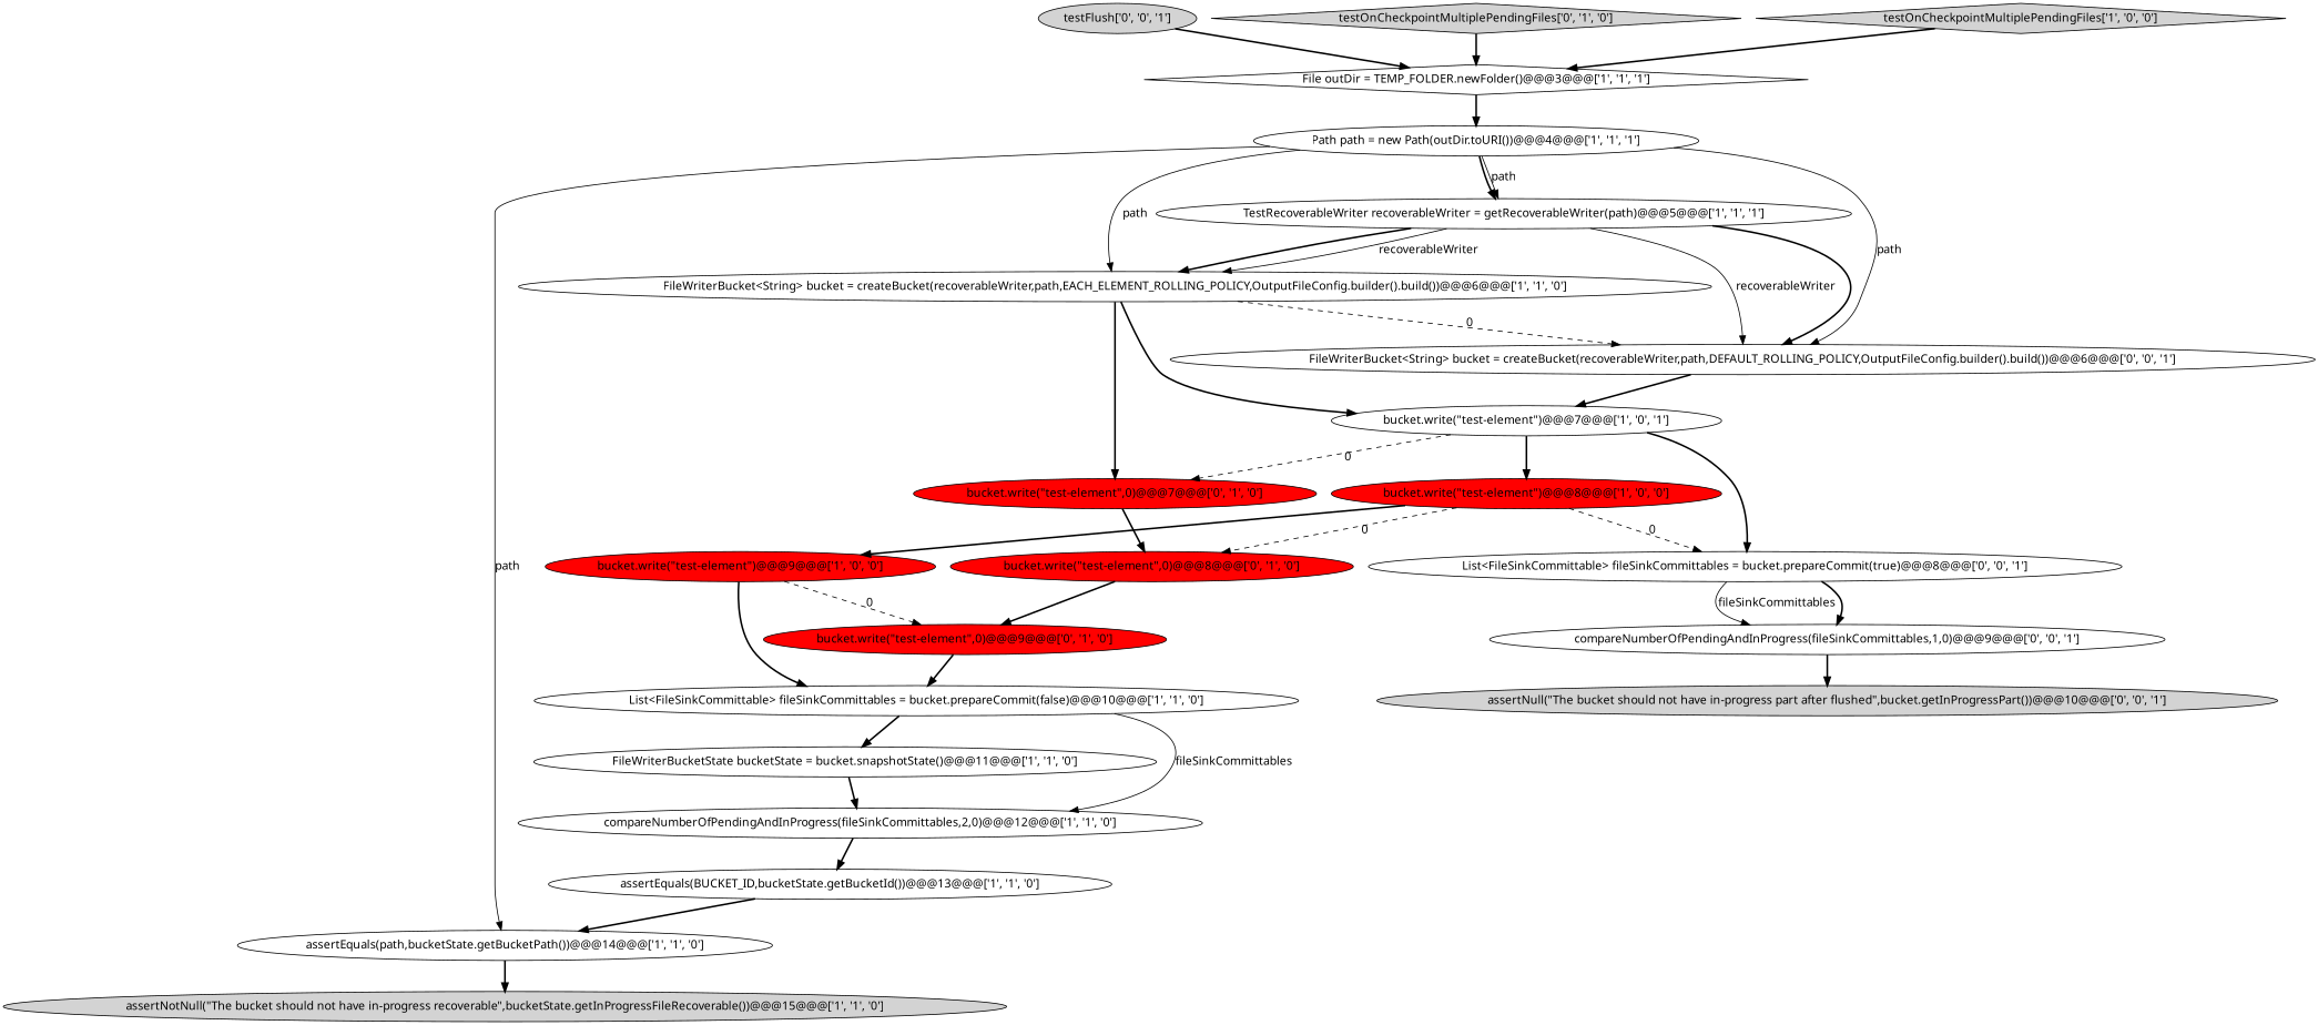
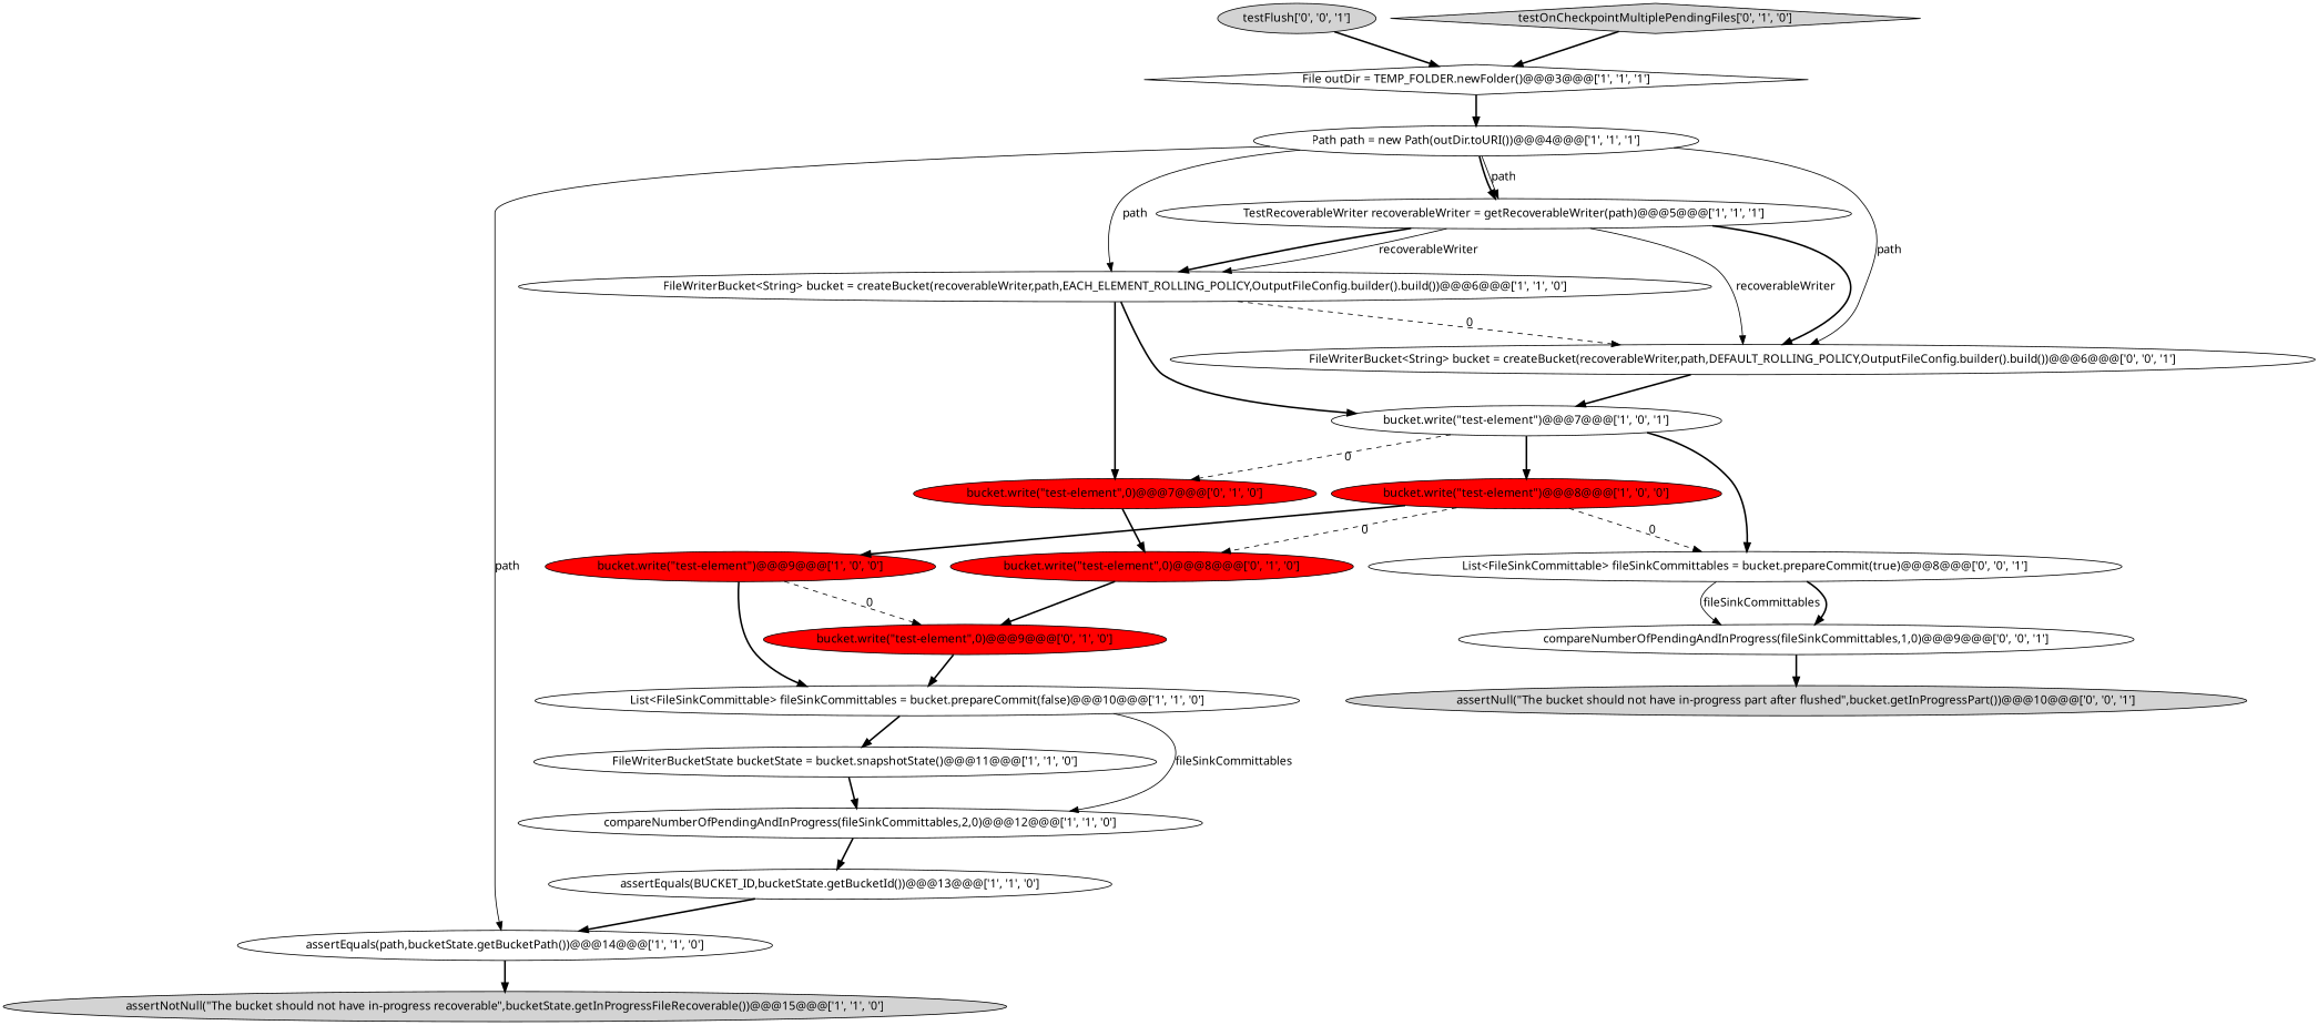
  digraph {
    fontname="Noto Sans"
    node [fillcolor=white fontname="Noto Sans" shape=ellipse style=filled]
    edge [fontname="Noto Sans" style=bold]
    n1 [fillcolor=red label="bucket.write(\"test-element\")@@@9@@@['1', '0', '0']"]
    n2 [fillcolor=red label="bucket.write(\"test-element\",0)@@@9@@@['0', '1', '0']"]
    n3 [label="List<FileSinkCommittable> fileSinkCommittables = bucket.prepareCommit(false)@@@10@@@['1', '1', '0']"]
    n4 [label="FileWriterBucketState bucketState = bucket.snapshotState()@@@11@@@['1', '1', '0']"]
    n5 [label="compareNumberOfPendingAndInProgress(fileSinkCommittables,2,0)@@@12@@@['1', '1', '0']"]
    n6 [fillcolor=lightgray label="assertNull(\"The bucket should not have in-progress part after flushed\",bucket.getInProgressPart())@@@10@@@['0', '0', '1']"]
    n7 [label="assertEquals(BUCKET_ID,bucketState.getBucketId())@@@13@@@['1', '1', '0']"]
    n8 [label="assertEquals(path,bucketState.getBucketPath())@@@14@@@['1', '1', '0']"]
    n9 [fillcolor=lightgray label="assertNotNull(\"The bucket should not have in-progress recoverable\",bucketState.getInProgressFileRecoverable())@@@15@@@['1', '1', '0']"]
    n10 [label="TestRecoverableWriter recoverableWriter = getRecoverableWriter(path)@@@5@@@['1', '1', '1']"]
    n11 [label="FileWriterBucket<String> bucket = createBucket(recoverableWriter,path,EACH_ELEMENT_ROLLING_POLICY,OutputFileConfig.builder().build())@@@6@@@['1', '1', '0']"]
    n12 [label="FileWriterBucket<String> bucket = createBucket(recoverableWriter,path,DEFAULT_ROLLING_POLICY,OutputFileConfig.builder().build())@@@6@@@['0', '0', '1']"]
    n13 [label="bucket.write(\"test-element\")@@@7@@@['1', '0', '1']"]
    n14 [fillcolor=red label="bucket.write(\"test-element\",0)@@@7@@@['0', '1', '0']"]
    n15 [label="List<FileSinkCommittable> fileSinkCommittables = bucket.prepareCommit(true)@@@8@@@['0', '0', '1']"]
    n16 [label="compareNumberOfPendingAndInProgress(fileSinkCommittables,1,0)@@@9@@@['0', '0', '1']"]
    n17 [label="File outDir = TEMP_FOLDER.newFolder()@@@3@@@['1', '1', '1']" shape=diamond]
    n18 [label="Path path = new Path(outDir.toURI())@@@4@@@['1', '1', '1']"]
    n19 [fillcolor=lightgray label="testFlush['0', '0', '1']"]
    n20 [fillcolor=red label="bucket.write(\"test-element\")@@@8@@@['1', '0', '0']"]
    n21 [fillcolor=red label="bucket.write(\"test-element\",0)@@@8@@@['0', '1', '0']"]
    n22 [fillcolor=lightgray label="testOnCheckpointMultiplePendingFiles['0', '1', '0']" shape=diamond]
-   n23 [fillcolor=lightgray label="testOnCheckpointMultiplePendingFiles['1', '0', '0']" shape=diamond]
    n1 -> n2 [label=0 style=dashed]
    n1 -> n3
    n2 -> n3
    n3 -> n4
    n3 -> n5 [label=fileSinkCommittables style=solid]
    n4 -> n5
    n5 -> n7
    n7 -> n8
    n8 -> n9
    n10 -> n11 [label=recoverableWriter style=solid]
    n10 -> n11
    n10 -> n12
    n10 -> n12 [label=recoverableWriter style=solid]
    n11 -> n12 [label=0 style=dashed]
    n11 -> n13
    n11 -> n14
    n12 -> n13
    n13 -> n14 [label=0 style=dashed]
    n13 -> n15
    n13 -> n20
    n14 -> n21
    n15 -> n16
    n15 -> n16 [label=fileSinkCommittables style=solid]
    n16 -> n6
    n17 -> n18
    n18 -> n8 [label=path style=solid]
    n18 -> n10 [label=path style=solid]
    n18 -> n10
    n18 -> n11 [label=path style=solid]
    n18 -> n12 [label=path style=solid]
    n19 -> n17
    n20 -> n1
    n20 -> n15 [label=0 style=dashed]
    n20 -> n21 [label=0 style=dashed]
    n21 -> n2
    n22 -> n17
-   n23 -> n17
  }
